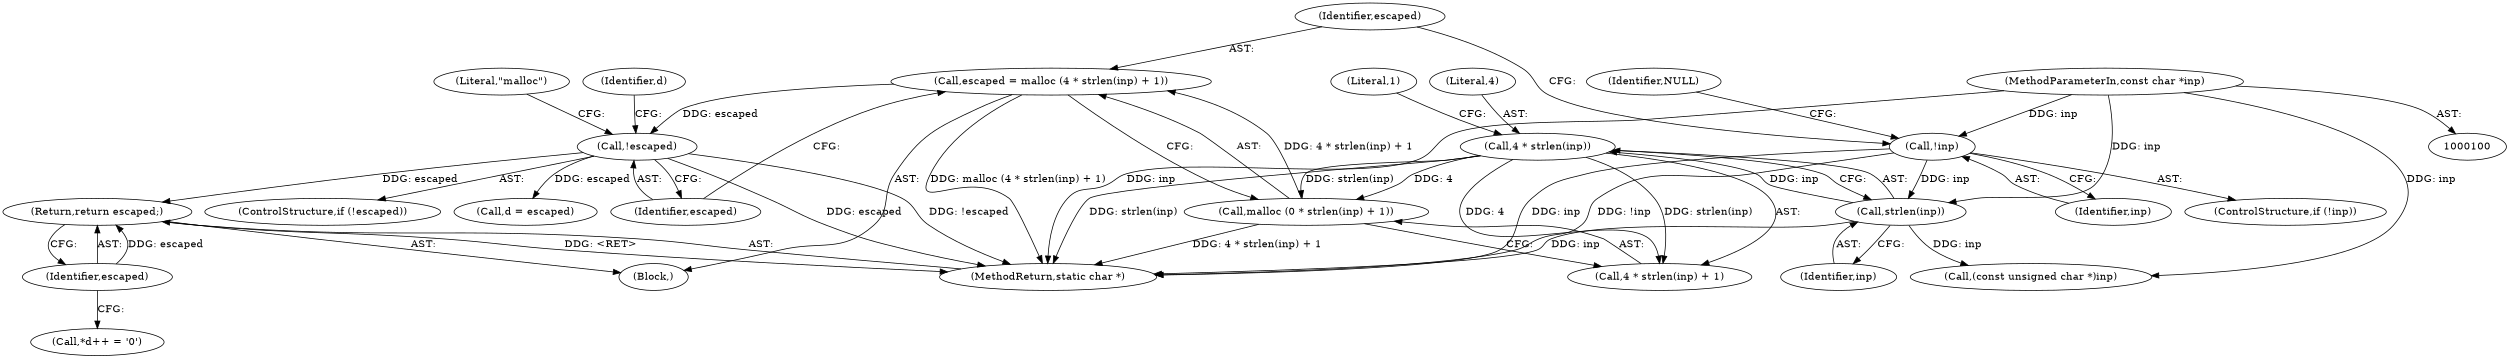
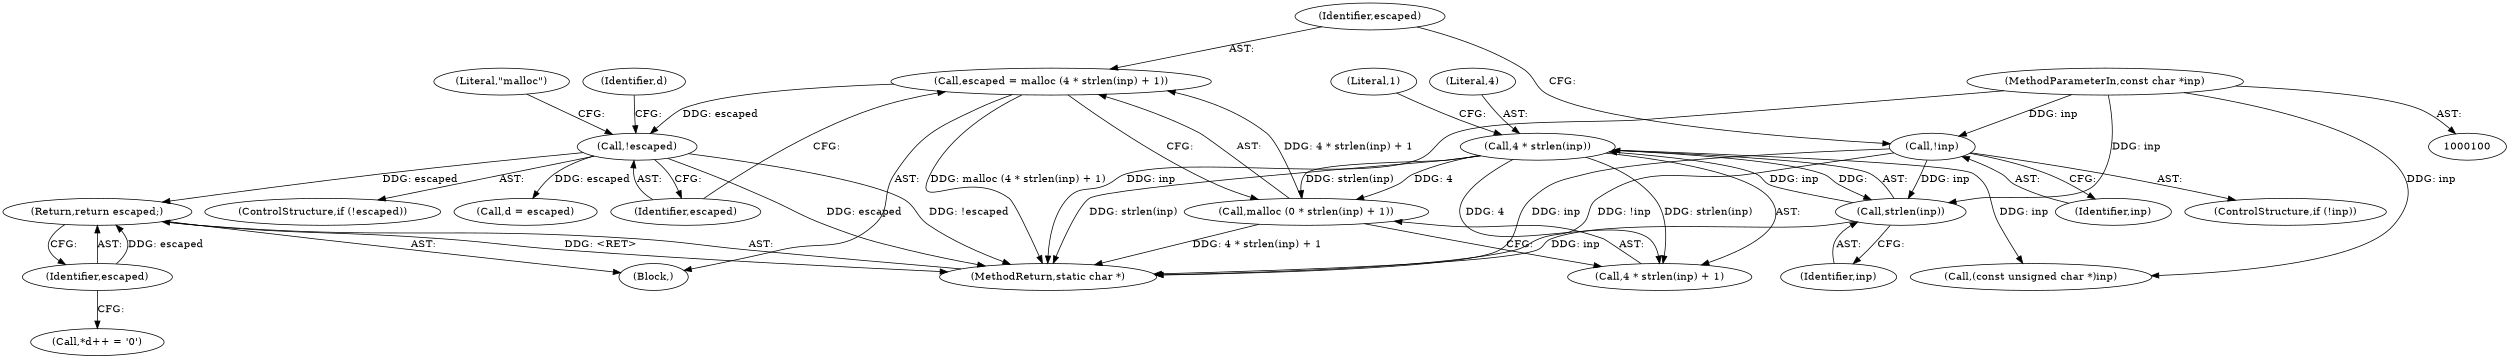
  digraph {
    n1 [label="(Return,return escaped;)"]
    n2 [label="(Identifier,escaped)"]
    n3 [label="(Block,)"]
    n4 [label="(MethodReturn,static char *)"]
    n5 [label="(Call,*d++ = '\0')"]
    n6 [label="(Call,!escaped)"]
    n7 [label="(ControlStructure,if (!escaped))"]
    n8 [label="(Call,d = escaped)"]
    n9 [label="(Identifier,escaped)"]
    n10 [label="(Call,escaped = malloc (4 * strlen(inp) + 1))"]
    n11 [label="(Call,malloc (0 * strlen(inp) + 1))"]
    n12 [label="(Call,4 * strlen(inp) + 1)"]
    n13 [label="(Call,4 * strlen(inp))"]
    n14 [label="(Call,strlen(inp))"]
    n15 [label="(Identifier,inp)"]
    n16 [label="(Call,(const unsigned char *)inp)"]
    n17 [label="(Call,!inp)"]
    n18 [label="(ControlStructure,if (!inp))"]
    n19 [label="(Identifier,inp)"]
    n20 [label="(MethodParameterIn,const char *inp)"]
    1000100
    n22 [label="(Literal,1)"]
    n23 [label="(Literal,\"malloc\")"]
    n24 [label="(Identifier,d)"]
    n25 [label="(Identifier,escaped)"]
-   n26 [label="(Identifier,NULL)"]
    n27 [label="(Literal,4)"]
    n1 -> n2 [label="CFG: "]
    n1 -> n3 [label="AST: "]
    n1 -> n4 [label="DDG: <RET>"]
    n2 -> n1 [label="AST: "]
    n2 -> n1 [label="DDG: escaped"]
    n2 -> n5 [label="CFG: "]
    n4 -> n1 [label="AST: "]
    n6 -> n1 [label="DDG: escaped"]
    n6 -> n4 [label="DDG: escaped"]
    n6 -> n4 [label="DDG: !escaped"]
    n6 -> n7 [label="AST: "]
    n6 -> n8 [label="DDG: escaped"]
    n6 -> n9 [label="CFG: "]
    n9 -> n6 [label="AST: "]
    n9 -> n10 [label="CFG: "]
    n10 -> n3 [label="AST: "]
    n10 -> n4 [label="DDG: malloc (4 * strlen(inp) + 1)"]
    n10 -> n6 [label="DDG: escaped"]
    n10 -> n11 [label="CFG: "]
    n11 -> n4 [label="DDG: 4 * strlen(inp) + 1"]
    n11 -> n10 [label="AST: "]
    n11 -> n10 [label="DDG: 4 * strlen(inp) + 1"]
    n11 -> n12 [label="CFG: "]
    n12 -> n11 [label="AST: "]
    n13 -> n4 [label="DDG: strlen(inp)"]
    n13 -> n11 [label="DDG: 4"]
    n13 -> n11 [label="DDG: strlen(inp)"]
    n13 -> n12 [label="AST: "]
    n13 -> n12 [label="DDG: 4"]
    n13 -> n12 [label="DDG: strlen(inp)"]
-   n13 -> n14 [label="CFG: "]
+   n13 -> n14 [label="DDG: "]
    n14 -> n4 [label="DDG: inp"]
    n14 -> n13 [label="AST: "]
    n14 -> n13 [label="DDG: inp"]
    n14 -> n15 [label="CFG: "]
-   n14 -> n16 [label="DDG: inp"]
+   n13 -> n16 [label="DDG: inp"]
    n15 -> n14 [label="AST: "]
    n17 -> n4 [label="DDG: inp"]
    n17 -> n4 [label="DDG: !inp"]
    n17 -> n14 [label="DDG: inp"]
    n17 -> n18 [label="AST: "]
    n17 -> n19 [label="CFG: "]
    n19 -> n17 [label="AST: "]
    n20 -> n4 [label="DDG: inp"]
    n20 -> n14 [label="DDG: inp"]
    n20 -> n16 [label="DDG: inp"]
    n20 -> n17 [label="DDG: inp"]
    n20 -> 1000100 [label="AST: "]
    n22 -> n13 [label="CFG: "]
    n23 -> n6 [label="CFG: "]
    n24 -> n6 [label="CFG: "]
    n25 -> n10 [label="AST: "]
    n25 -> n17 [label="CFG: "]
-   n26 -> n17 [label="CFG: "]
    n27 -> n13 [label="AST: "]
  }
